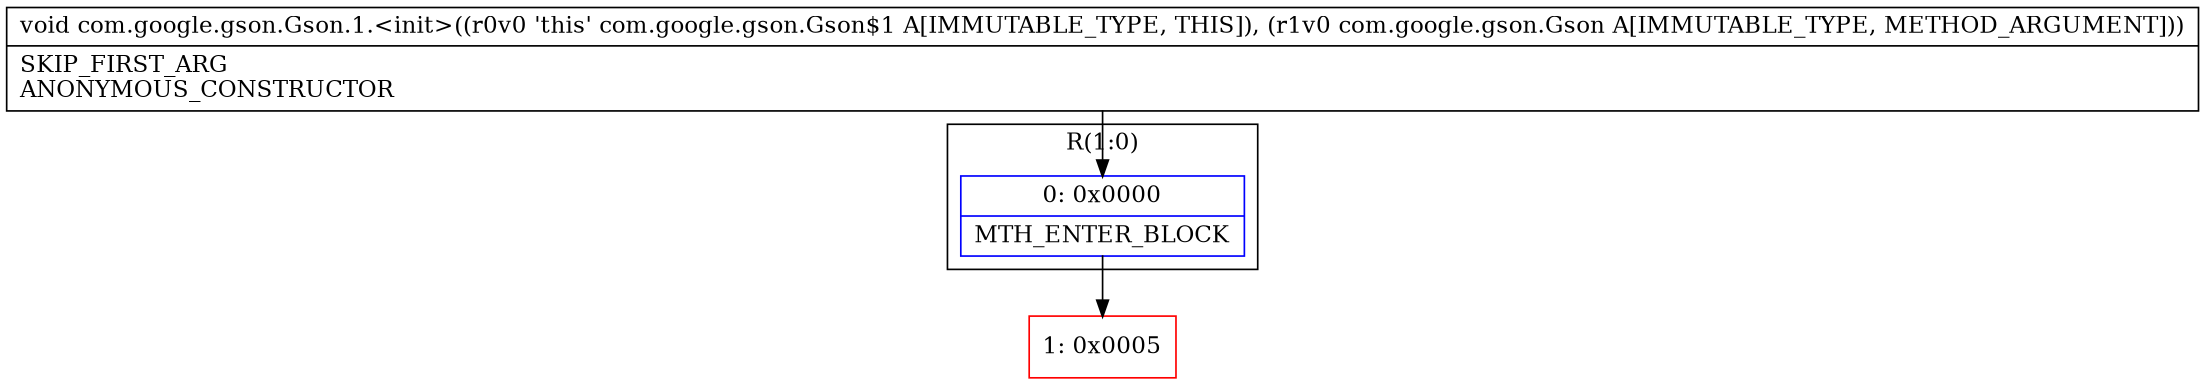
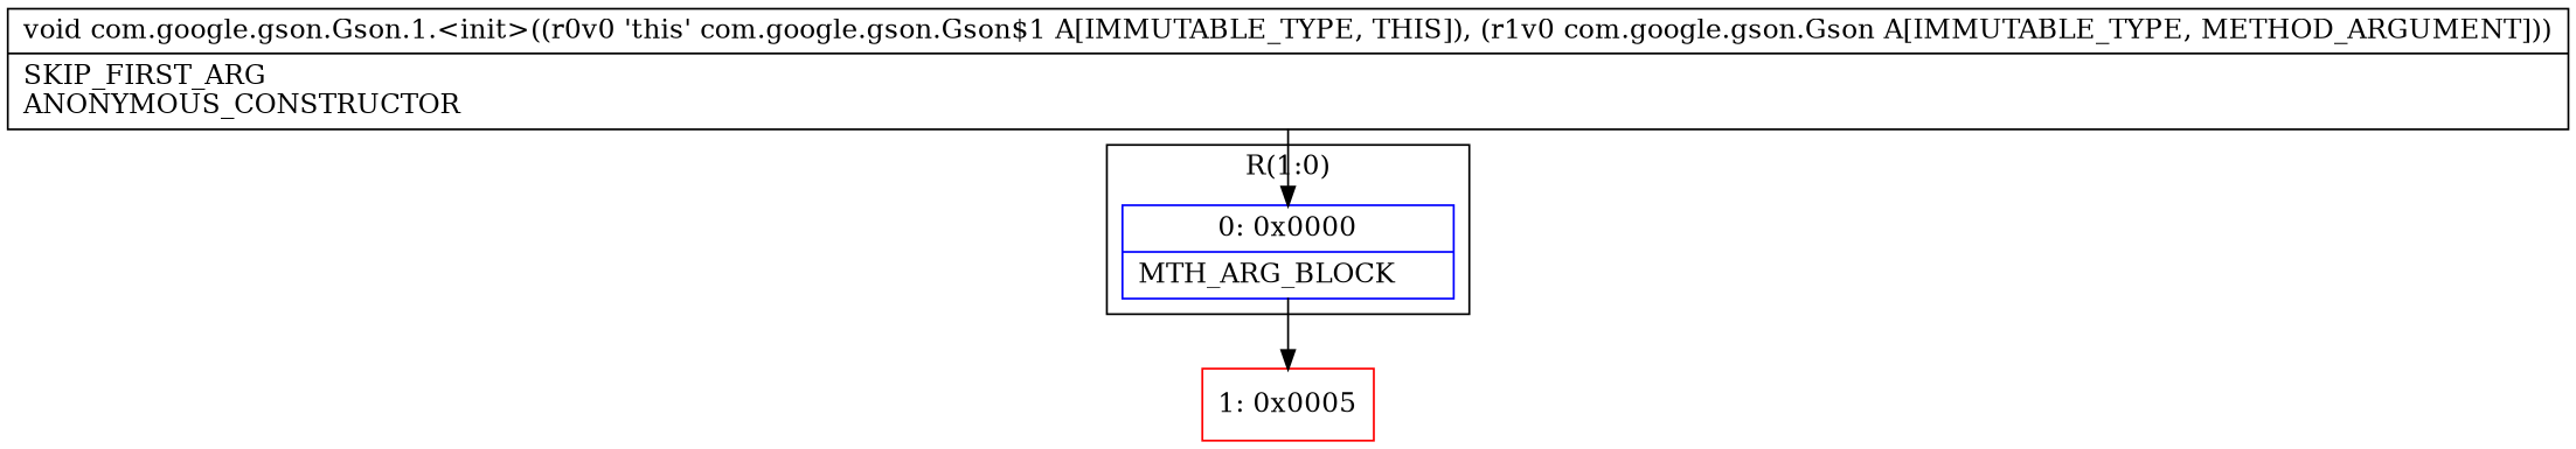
  digraph {
    node [shape=record]
-   n1 [color=blue label="{0\:\ 0x0000|MTH_ENTER_BLOCK\l}"]
+   n1 [color=blue label="{0\:\ 0x0000|MTH_ARG_BLOCK\l}"]
    n2 [color=red label="{1\:\ 0x0005}"]
    n3 [label="{void com.google.gson.Gson.1.\<init\>((r0v0 'this' com.google.gson.Gson$1 A[IMMUTABLE_TYPE, THIS]), (r1v0 com.google.gson.Gson A[IMMUTABLE_TYPE, METHOD_ARGUMENT]))  | SKIP_FIRST_ARG\lANONYMOUS_CONSTRUCTOR\l}"]
    subgraph cluster_1 {
      label="R(1:0)"
      n1
    }
    n1 -> n2
    n3 -> n1
  }
